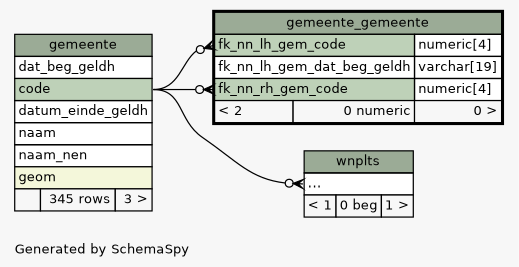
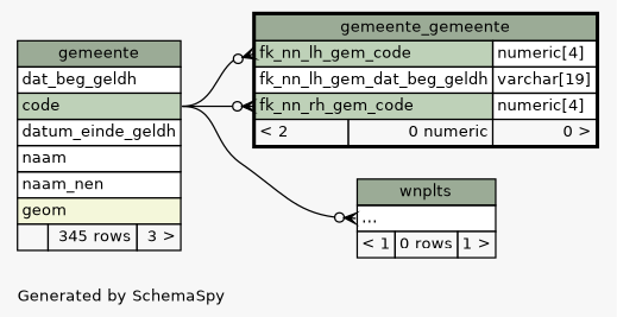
  digraph {
    bgcolor="#f7f7f7"
    fontname=Helvetica
    fontsize=11
    label="\nGenerated by SchemaSpy"
    labeljust=l
    nodesep=0.18
    rankdir=RL
    ranksep=0.46
    node [fontname=Helvetica fontsize=11 shape=plaintext]
    edge [arrowhead=none arrowsize=0.8 arrowtail=crowodot dir=back headport="code:e"]
    n1 [label=<     <TABLE BORDER="2" CELLBORDER="1" CELLSPACING="0" BGCOLOR="#ffffff">       <TR><TD COLSPAN="3" BGCOLOR="#9bab96" ALIGN="CENTER">gemeente_gemeente</TD></TR>       <TR><TD PORT="fk_nn_lh_gem_code" COLSPAN="2" BGCOLOR="#bed1b8" ALIGN="LEFT">fk_nn_lh_gem_code</TD><TD PORT="fk_nn_lh_gem_code.type" ALIGN="LEFT">numeric[4]</TD></TR>       <TR><TD PORT="fk_nn_lh_gem_dat_beg_geldh" COLSPAN="2" ALIGN="LEFT">fk_nn_lh_gem_dat_beg_geldh</TD><TD PORT="fk_nn_lh_gem_dat_beg_geldh.type" ALIGN="LEFT">varchar[19]</TD></TR>       <TR><TD PORT="fk_nn_rh_gem_code" COLSPAN="2" BGCOLOR="#bed1b8" ALIGN="LEFT">fk_nn_rh_gem_code</TD><TD PORT="fk_nn_rh_gem_code.type" ALIGN="LEFT">numeric[4]</TD></TR>       <TR><TD ALIGN="LEFT" BGCOLOR="#f7f7f7">&lt; 2</TD><TD ALIGN="RIGHT" BGCOLOR="#f7f7f7">0 numeric</TD><TD ALIGN="RIGHT" BGCOLOR="#f7f7f7">0 &gt;</TD></TR>     </TABLE>>]
    n2 [label=<     <TABLE BORDER="0" CELLBORDER="1" CELLSPACING="0" BGCOLOR="#ffffff">       <TR><TD COLSPAN="3" BGCOLOR="#9bab96" ALIGN="CENTER">gemeente</TD></TR>       <TR><TD PORT="dat_beg_geldh" COLSPAN="3" ALIGN="LEFT">dat_beg_geldh</TD></TR>       <TR><TD PORT="code" COLSPAN="3" BGCOLOR="#bed1b8" ALIGN="LEFT">code</TD></TR>       <TR><TD PORT="datum_einde_geldh" COLSPAN="3" ALIGN="LEFT">datum_einde_geldh</TD></TR>       <TR><TD PORT="naam" COLSPAN="3" ALIGN="LEFT">naam</TD></TR>       <TR><TD PORT="naam_nen" COLSPAN="3" ALIGN="LEFT">naam_nen</TD></TR>       <TR><TD PORT="geom" COLSPAN="3" BGCOLOR="#f4f7da" ALIGN="LEFT">geom</TD></TR>       <TR><TD ALIGN="LEFT" BGCOLOR="#f7f7f7">  </TD><TD ALIGN="RIGHT" BGCOLOR="#f7f7f7">345 rows</TD><TD ALIGN="RIGHT" BGCOLOR="#f7f7f7">3 &gt;</TD></TR>     </TABLE>>]
-   n3 [label=<     <TABLE BORDER="0" CELLBORDER="1" CELLSPACING="0" BGCOLOR="#ffffff">       <TR><TD COLSPAN="3" BGCOLOR="#9bab96" ALIGN="CENTER">wnplts</TD></TR>       <TR><TD PORT="elipses" COLSPAN="3" ALIGN="LEFT">...</TD></TR>       <TR><TD ALIGN="LEFT" BGCOLOR="#f7f7f7">&lt; 1</TD><TD ALIGN="RIGHT" BGCOLOR="#f7f7f7">0 beg</TD><TD ALIGN="RIGHT" BGCOLOR="#f7f7f7">1 &gt;</TD></TR>     </TABLE>>]
+   n3 [label=<     <TABLE BORDER="0" CELLBORDER="1" CELLSPACING="0" BGCOLOR="#ffffff">       <TR><TD COLSPAN="3" BGCOLOR="#9bab96" ALIGN="CENTER">wnplts</TD></TR>       <TR><TD PORT="elipses" COLSPAN="3" ALIGN="LEFT">...</TD></TR>       <TR><TD ALIGN="LEFT" BGCOLOR="#f7f7f7">&lt; 1</TD><TD ALIGN="RIGHT" BGCOLOR="#f7f7f7">0 rows</TD><TD ALIGN="RIGHT" BGCOLOR="#f7f7f7">1 &gt;</TD></TR>     </TABLE>>]
    n1 -> n2 [tailport="fk_nn_lh_gem_code:w"]
    n1 -> n2 [tailport="fk_nn_rh_gem_code:w"]
    n3 -> n2 [tailport="elipses:w"]
  }
